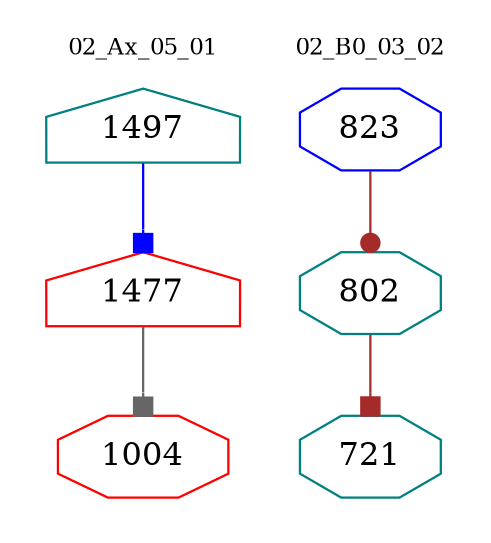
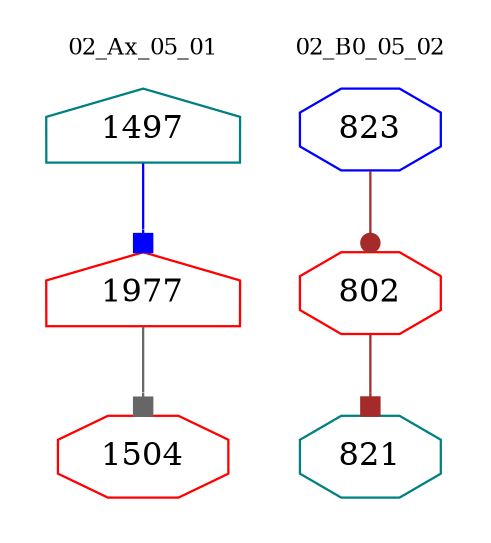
  digraph {
    node [color=teal shape=octagon]
    edge [arrowhead=box color=brown]
    n1 [label=1497 shape=house]
-   n2 [color=red label=1477 shape=house]
-   n3 [color=red label=1004]
+   n2 [color=red label=1977 shape=house]
+   n3 [color=red label=1504]
    n4 [color=blue label=823]
-   n5 [label=802]
-   n6 [label=721]
+   n5 [color=red label=802]
+   n6 [label=821]
    subgraph cluster_1 {
      color=white
      fontsize=10
      label="02_Ax_05_01"
      n1
      n2
      n3
    }
    subgraph cluster_2 {
      color=white
      fontsize=10
-     label="02_B0_03_02"
+     label="02_B0_05_02"
      n4
      n5
      n6
    }
    n1 -> n2 [color=blue]
    n2 -> n3 [color=gray40]
    n4 -> n5 [arrowhead=dot]
    n5 -> n6
  }
